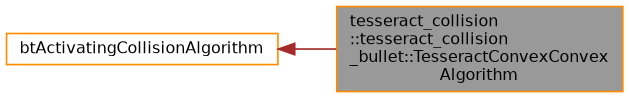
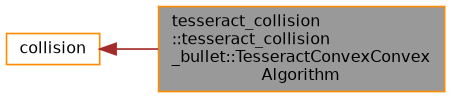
  digraph {
    rankdir=LR
    node [color=darkorange fontname=Helvetica fontsize=10 shape=box style=filled]
    n1 [fillcolor=grey60 fontcolor=black height=0.2 label="tesseract_collision\l::tesseract_collision\l_bullet::TesseractConvexConvex\lAlgorithm" width=0.4]
-   n2 [fillcolor=white height=0.2 label=btActivatingCollisionAlgorithm width=0.4]
+   n2 [fillcolor=white height=0.2 label=collision width=0.4]
    n2 -> n1 [color=brown dir=back fontname=Helvetica fontsize=10 labelfontname=Helvetica labelfontsize=10 style=solid]
  }
